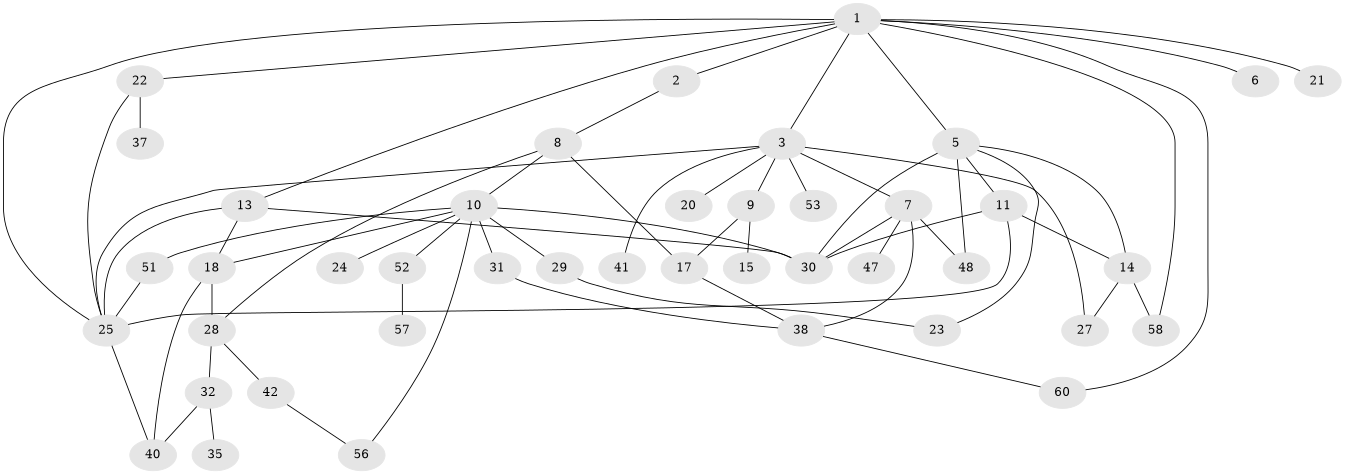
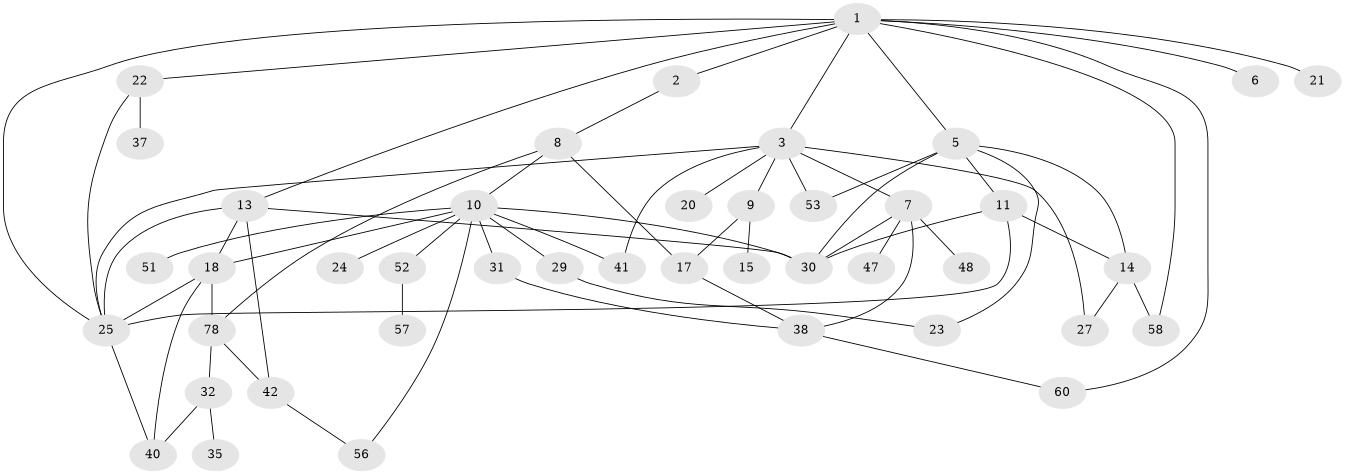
  graph {
    node [color=gray90 style=filled]
    1 [super="+19"]
    2 [super="+4"]
    3 [super="+16"]
    5 [super="+34"]
    6
    13 [super="+54"]
    21
    22 [super="+43"]
    25 [super="+36"]
    58
    60
    8
    7 [super="+12"]
    9
    20
    27 [super="+55"]
    41
    53
    11 [super="+44"]
    14 [super="+26"]
    23
    30 [super="+50"]
    18 [super="+39"]
    42
    37
    40
    10 [super="+49"]
    17 [super="+59"]
-   28 [super="+33"]
+   28 [super="+33" label=78]
    38 [super="+46"]
    47
    48
    15
    24
    29
    31
    51
    52
    56
    32 [super="+45"]
    57
    35
    1 -- 2
    1 -- 3
    1 -- 5
    1 -- 6
    1 -- 13
    1 -- 21
    1 -- 22
    1 -- 25
    1 -- 58
    1 -- 60
    2 -- 8
    3 -- 25
    3 -- 7
    3 -- 9
    3 -- 20
    3 -- 27
    3 -- 41
    3 -- 53
-   5 -- 48
+   5 -- 53
    5 -- 11
    5 -- 14
    5 -- 23
    5 -- 30
    13 -- 25
    13 -- 30
    13 -- 18
+   13 -- 42
    22 -- 25
    22 -- 37
    25 -- 40
    8 -- 10
    8 -- 17
    8 -- 28
    7 -- 30
    7 -- 38
    7 -- 47
    7 -- 48
    9 -- 17
    9 -- 15
    11 -- 25
    11 -- 14
    11 -- 30
    14 -- 58
    14 -- 27
-   51 -- 25
+   18 -- 25
    18 -- 40
    18 -- 28
    42 -- 56
+   10 -- 41
    10 -- 30
    10 -- 18
    10 -- 24
    10 -- 29
    10 -- 31
    10 -- 51
    10 -- 52
    10 -- 56
    17 -- 38
    28 -- 42
    28 -- 32
    38 -- 60
    29 -- 23
    31 -- 38
    52 -- 57
    32 -- 40
    32 -- 35
  }
